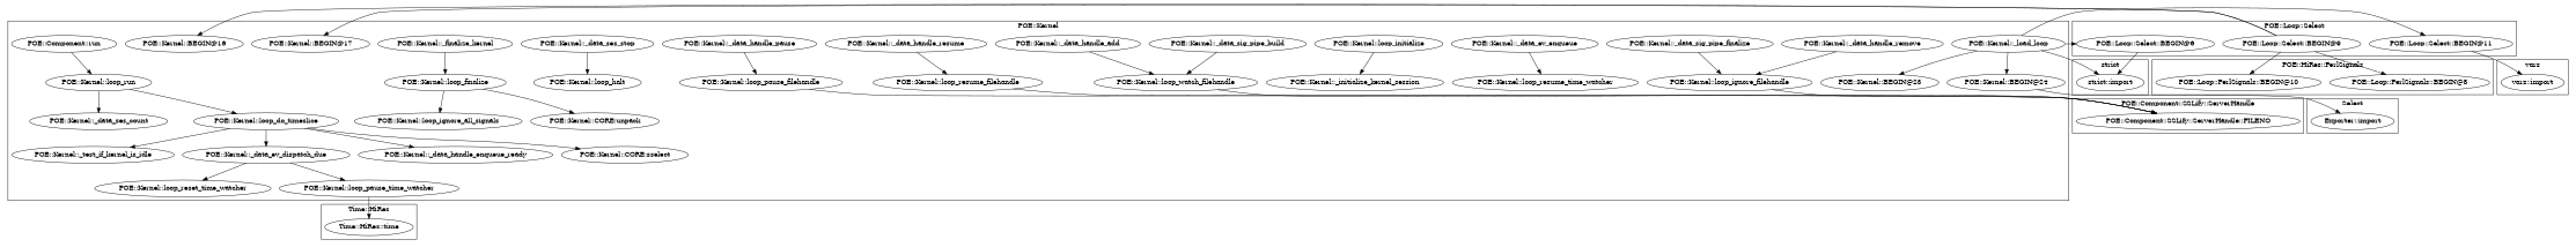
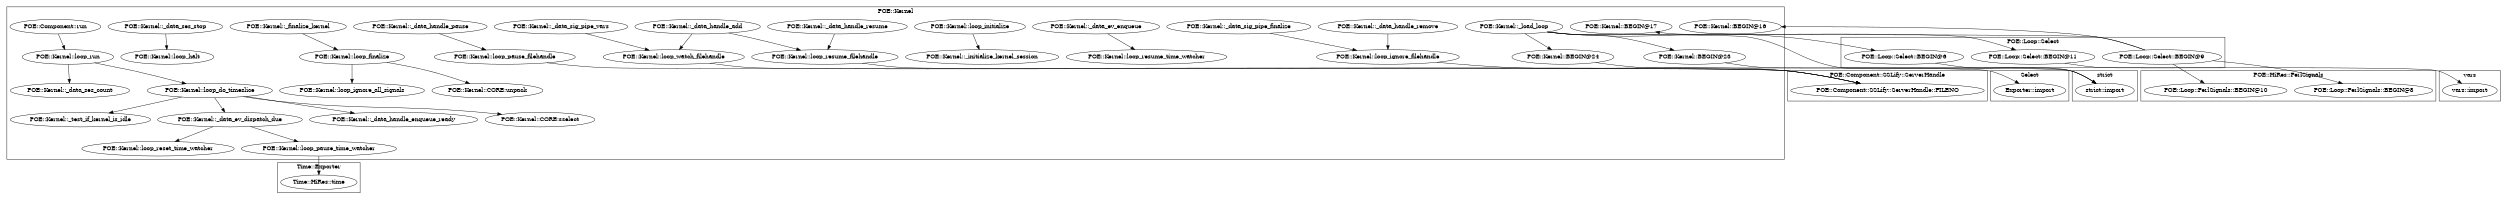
  digraph {
    "POE::Kernel::_test_if_kernel_is_idle"
    "POE::Kernel::loop_run"
    "POE::Kernel::_load_loop"
    "POE::Kernel::loop_ignore_filehandle"
    "POE::Kernel::loop_reset_time_watcher"
    "POE::Kernel::_finalize_kernel"
    "POE::Kernel::loop_ignore_all_signals"
    "POE::Kernel::_initialize_kernel_session"
    "POE::Kernel::_data_ev_dispatch_due"
    "POE::Kernel::_data_ev_enqueue"
    "POE::Kernel::_data_handle_remove"
    "POE::Kernel::loop_pause_filehandle"
    "POE::Kernel::BEGIN@16"
    "POE::Kernel::_data_ses_count"
    "POE::Kernel::loop_initialize"
    "POE::Kernel::_data_handle_add"
    "POE::Kernel::loop_watch_filehandle"
    "POE::Kernel::_data_handle_pause"
    "POE::Kernel::BEGIN@17"
    "POE::Kernel::loop_resume_time_watcher"
    "POE::Kernel::loop_pause_time_watcher"
    "POE::Kernel::_data_ses_stop"
    "POE::Kernel::BEGIN@24"
    "POE::Kernel::loop_halt"
    "POE::Kernel::_data_handle_resume"
    "POE::Kernel::_data_handle_enqueue_ready"
-   "POE::Kernel::_data_sig_pipe_build"
+   "POE::Kernel::_data_sig_pipe_build" [label="POE::Kernel::_data_sig_pipe_vars"]
    "POE::Kernel::_data_sig_pipe_finalize"
    n29 [label="POE::Component::run"]
    "POE::Kernel::CORE:unpack"
    "POE::Kernel::loop_finalize"
    "POE::Kernel::loop_resume_filehandle"
    "POE::Kernel::loop_do_timeslice"
    "POE::Kernel::CORE:sselect"
    "POE::Kernel::BEGIN@23"
    "vars::import"
    "POE::Loop::PerlSignals::BEGIN@8"
    "POE::Loop::PerlSignals::BEGIN@10"
    "Time::HiRes::time"
    "strict::import"
    "POE::Component::SSLify::ServerHandle::FILENO"
    "POE::Loop::Select::BEGIN@6"
    "POE::Loop::Select::BEGIN@9"
    "POE::Loop::Select::BEGIN@11"
    "Exporter::import"
    subgraph cluster_1 {
      label="POE::Kernel"
      "POE::Kernel::_test_if_kernel_is_idle"
      "POE::Kernel::loop_run"
      "POE::Kernel::_load_loop"
      "POE::Kernel::loop_ignore_filehandle"
      "POE::Kernel::loop_reset_time_watcher"
      "POE::Kernel::_finalize_kernel"
      "POE::Kernel::loop_ignore_all_signals"
      "POE::Kernel::_initialize_kernel_session"
      "POE::Kernel::_data_ev_dispatch_due"
      "POE::Kernel::_data_ev_enqueue"
      "POE::Kernel::_data_handle_remove"
      "POE::Kernel::loop_pause_filehandle"
      "POE::Kernel::BEGIN@16"
      "POE::Kernel::_data_ses_count"
      "POE::Kernel::loop_initialize"
      "POE::Kernel::_data_handle_add"
      "POE::Kernel::loop_watch_filehandle"
      "POE::Kernel::_data_handle_pause"
      "POE::Kernel::BEGIN@17"
      "POE::Kernel::loop_resume_time_watcher"
      "POE::Kernel::loop_pause_time_watcher"
      "POE::Kernel::_data_ses_stop"
      "POE::Kernel::BEGIN@24"
      "POE::Kernel::loop_halt"
      "POE::Kernel::_data_handle_resume"
      "POE::Kernel::_data_handle_enqueue_ready"
      "POE::Kernel::_data_sig_pipe_build"
      "POE::Kernel::_data_sig_pipe_finalize"
      n29
      "POE::Kernel::CORE:unpack"
      "POE::Kernel::loop_finalize"
      "POE::Kernel::loop_resume_filehandle"
      "POE::Kernel::loop_do_timeslice"
      "POE::Kernel::CORE:sselect"
      "POE::Kernel::BEGIN@23"
    }
    subgraph cluster_2 {
      label=vars
      "vars::import"
    }
    subgraph cluster_3 {
      label="POE::HiRes::PerlSignals"
      "POE::Loop::PerlSignals::BEGIN@8"
      "POE::Loop::PerlSignals::BEGIN@10"
    }
    subgraph cluster_4 {
-     label="Time::HiRes"
+     label="Time::Exporter"
      "Time::HiRes::time"
    }
    subgraph cluster_5 {
      label="strict"
      "strict::import"
    }
    subgraph cluster_6 {
      label="POE::Component::SSLify::ServerHandle"
      "POE::Component::SSLify::ServerHandle::FILENO"
    }
    subgraph cluster_7 {
      label="POE::Loop::Select"
      "POE::Loop::Select::BEGIN@6"
      "POE::Loop::Select::BEGIN@9"
      "POE::Loop::Select::BEGIN@11"
    }
    subgraph cluster_8 {
      label=Select
      "Exporter::import"
    }
    "POE::Kernel::loop_run" -> "POE::Kernel::_data_ses_count"
    "POE::Kernel::loop_run" -> "POE::Kernel::loop_do_timeslice"
    "POE::Kernel::_load_loop" -> "POE::Kernel::BEGIN@24"
    "POE::Kernel::_load_loop" -> "POE::Kernel::BEGIN@23"
    "POE::Kernel::_load_loop" -> "strict::import"
    "POE::Kernel::_load_loop" -> "POE::Loop::Select::BEGIN@6"
    "POE::Kernel::_load_loop" -> "POE::Loop::Select::BEGIN@11"
    "POE::Kernel::loop_ignore_filehandle" -> "POE::Component::SSLify::ServerHandle::FILENO"
    "POE::Kernel::_finalize_kernel" -> "POE::Kernel::loop_finalize"
    "POE::Kernel::_data_ev_dispatch_due" -> "POE::Kernel::loop_reset_time_watcher"
    "POE::Kernel::_data_ev_dispatch_due" -> "POE::Kernel::loop_pause_time_watcher"
    "POE::Kernel::_data_ev_enqueue" -> "POE::Kernel::loop_resume_time_watcher"
    "POE::Kernel::_data_handle_remove" -> "POE::Kernel::loop_ignore_filehandle"
    "POE::Kernel::loop_pause_filehandle" -> "POE::Component::SSLify::ServerHandle::FILENO"
    "POE::Kernel::loop_initialize" -> "POE::Kernel::_initialize_kernel_session"
    "POE::Kernel::_data_handle_add" -> "POE::Kernel::loop_watch_filehandle"
+   "POE::Kernel::_data_handle_add" -> "POE::Kernel::loop_resume_filehandle"
    "POE::Kernel::loop_watch_filehandle" -> "POE::Component::SSLify::ServerHandle::FILENO"
    "POE::Kernel::_data_handle_pause" -> "POE::Kernel::loop_pause_filehandle"
    "POE::Kernel::loop_pause_time_watcher" -> "Time::HiRes::time"
    "POE::Kernel::_data_ses_stop" -> "POE::Kernel::loop_halt"
    "POE::Kernel::BEGIN@24" -> "Exporter::import"
    "POE::Kernel::_data_handle_resume" -> "POE::Kernel::loop_resume_filehandle"
    "POE::Kernel::_data_sig_pipe_build" -> "POE::Kernel::loop_watch_filehandle"
    "POE::Kernel::_data_sig_pipe_finalize" -> "POE::Kernel::loop_ignore_filehandle"
    n29 -> "POE::Kernel::loop_run"
    "POE::Kernel::loop_finalize" -> "POE::Kernel::loop_ignore_all_signals"
    "POE::Kernel::loop_finalize" -> "POE::Kernel::CORE:unpack"
    "POE::Kernel::loop_resume_filehandle" -> "POE::Component::SSLify::ServerHandle::FILENO"
    "POE::Kernel::loop_do_timeslice" -> "POE::Kernel::_test_if_kernel_is_idle"
    "POE::Kernel::loop_do_timeslice" -> "POE::Kernel::_data_ev_dispatch_due"
    "POE::Kernel::loop_do_timeslice" -> "POE::Kernel::_data_handle_enqueue_ready"
    "POE::Kernel::loop_do_timeslice" -> "POE::Kernel::CORE:sselect"
+   "POE::Kernel::BEGIN@23" -> "strict::import"
    "POE::Loop::Select::BEGIN@6" -> "strict::import"
    "POE::Loop::Select::BEGIN@9" -> "POE::Kernel::BEGIN@16"
    "POE::Loop::Select::BEGIN@9" -> "POE::Kernel::BEGIN@17"
    "POE::Loop::Select::BEGIN@9" -> "POE::Loop::PerlSignals::BEGIN@8"
    "POE::Loop::Select::BEGIN@9" -> "POE::Loop::PerlSignals::BEGIN@10"
    "POE::Loop::Select::BEGIN@11" -> "vars::import"
  }
